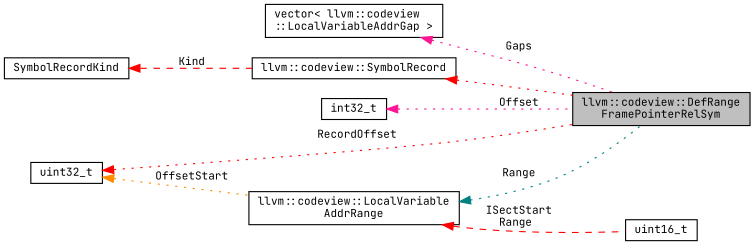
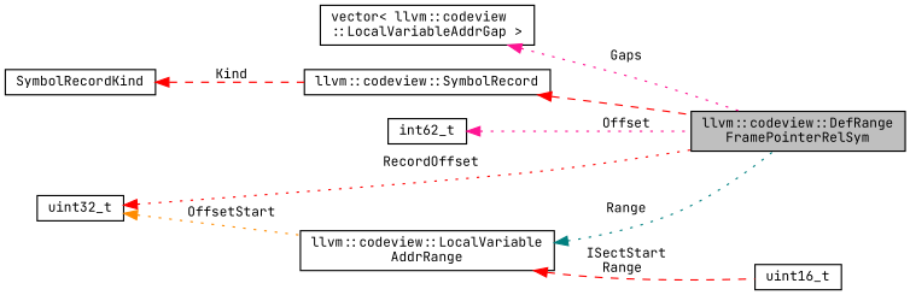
  digraph {
    fontname="JetBrains Mono"
    rankdir=LR
    node [color=black fontname="JetBrains Mono" fontsize=10 shape=box]
    edge [color=red dir=back fontname="JetBrains Mono" fontsize=10 labelfontname=Helvetica labelfontsize=10 style=dotted]
    n1 [fillcolor=grey75 fontcolor=black height=0.2 label="llvm::codeview::DefRange\lFramePointerRelSym" style=filled width=0.4]
    n2 [height=0.2 label="llvm::codeview::SymbolRecord" width=0.4]
    n3 [height=0.2 label=SymbolRecordKind width=0.4]
-   n4 [height=0.2 label=int32_t width=0.4]
+   n4 [height=0.2 label=int62_t width=0.4]
    n5 [height=0.2 label="llvm::codeview::LocalVariable\lAddrRange" width=0.4]
    n6 [height=0.2 label=uint16_t width=0.4]
    n7 [height=0.2 label=uint32_t width=0.4]
    n8 [height=0.2 label="vector\< llvm::codeview\l::LocalVariableAddrGap \>" width=0.4]
-   n2 -> n1
+   n2 -> n1 [style=dashed]
    n3 -> n2 [label=" Kind" style=dashed]
    n4 -> n1 [color=deeppink label=" Offset"]
    n5 -> n1 [color=teal label=" Range"]
    n5 -> n6 [label=" ISectStart\nRange" style=dashed]
    n7 -> n1 [label=" RecordOffset"]
    n7 -> n5 [color=darkorange label=" OffsetStart"]
    n8 -> n1 [color=deeppink label=" Gaps"]
  }
